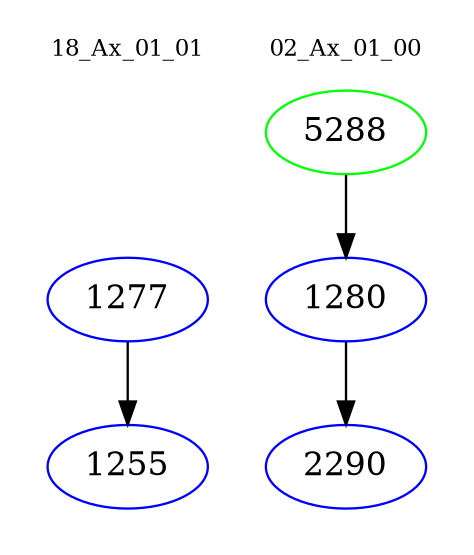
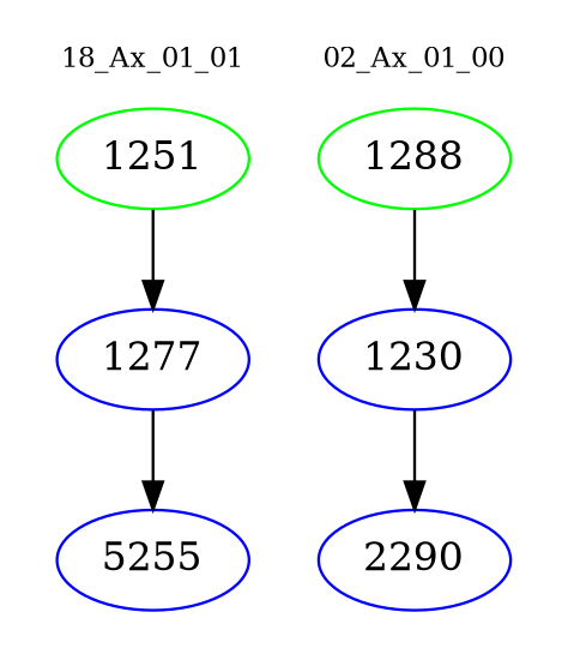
  digraph {
    fontname="DejaVu Serif"
    node [color=blue fontname="DejaVu Serif"]
    edge [color=black fontname="DejaVu Serif"]
+   n1 [color=green label=1251]
    n2 [label=1277]
-   n3 [label=1255]
-   n4 [color=green label=5288]
-   n5 [label=1280]
+   n3 [label=5255]
+   n4 [color=green label=1288]
+   n5 [label=1230]
    n6 [label=2290]
    subgraph cluster_1 {
      color=white
      fontsize=10
      label="18_Ax_01_01"
+     n1
      n2
      n3
    }
    subgraph cluster_2 {
      color=white
      fontsize=10
      label="02_Ax_01_00"
      n4
      n5
      n6
    }
+   n1 -> n2
    n2 -> n3
    n4 -> n5
    n5 -> n6
  }
